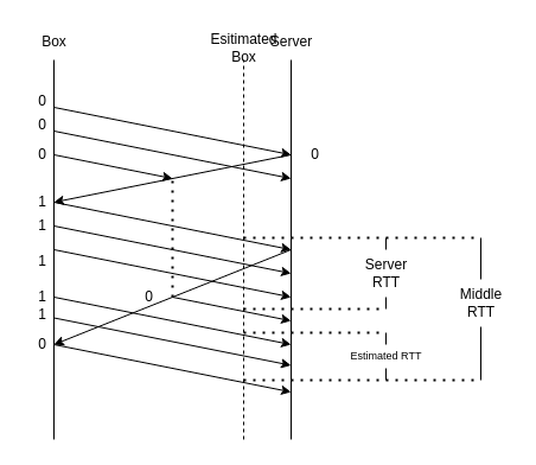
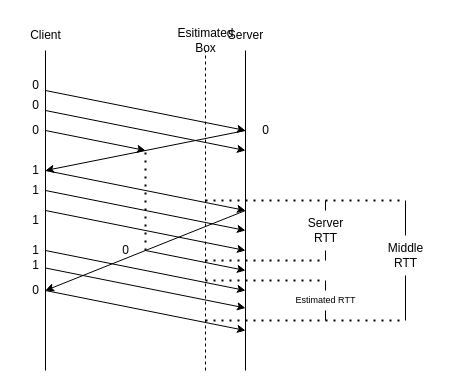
  <mxCell id="0" />
  <mxCell id="1" parent="0" />
  <mxCell id="2" value="" style="endArrow=none;html=1;rounded=0;" edge="1" parent="1"><mxGeometry width="50" height="50" relative="1" as="geometry"><mxPoint x="45" y="370" as="sourcePoint" /><mxPoint x="45" y="50" as="targetPoint" /></mxGeometry></mxCell>
  <mxCell id="3" value="" style="endArrow=none;html=1;rounded=0;" edge="1" parent="1"><mxGeometry width="50" height="50" relative="1" as="geometry"><mxPoint x="245" y="370" as="sourcePoint" /><mxPoint x="245" y="50" as="targetPoint" /></mxGeometry></mxCell>
  <mxCell id="4" value="" style="endArrow=classic;html=1;rounded=0;" edge="1" parent="1"><mxGeometry width="50" height="50" relative="1" as="geometry"><mxPoint x="45" y="90" as="sourcePoint" /><mxPoint x="245" y="130" as="targetPoint" /></mxGeometry></mxCell>
  <mxCell id="5" value="" style="endArrow=classic;html=1;rounded=0;" edge="1" parent="1"><mxGeometry width="50" height="50" relative="1" as="geometry"><mxPoint x="45" y="130" as="sourcePoint" /><mxPoint x="145" y="150" as="targetPoint" /></mxGeometry></mxCell>
  <mxCell id="6" value="" style="endArrow=classic;html=1;rounded=0;" edge="1" parent="1"><mxGeometry width="50" height="50" relative="1" as="geometry"><mxPoint x="45" y="110" as="sourcePoint" /><mxPoint x="245" y="150" as="targetPoint" /></mxGeometry></mxCell>
  <mxCell id="7" value="" style="endArrow=none;dashed=1;html=1;dashPattern=1 3;strokeWidth=2;rounded=0;" edge="1" parent="1"><mxGeometry width="50" height="50" relative="1" as="geometry"><mxPoint x="145" y="250" as="sourcePoint" /><mxPoint x="145" y="150" as="targetPoint" /></mxGeometry></mxCell>
  <mxCell id="8" value="" style="endArrow=classic;html=1;rounded=0;" edge="1" parent="1"><mxGeometry width="50" height="50" relative="1" as="geometry"><mxPoint x="145" y="250" as="sourcePoint" /><mxPoint x="245" y="270" as="targetPoint" /></mxGeometry></mxCell>
- <mxCell id="9" value="Box" style="text;html=1;align=center;verticalAlign=middle;resizable=0;points=[];autosize=1;strokeColor=none;fillColor=none;" vertex="1" parent="1"><mxGeometry x="20" y="20" width="50" height="30" as="geometry" /></mxCell>
+ <mxCell id="9" value="Client" style="text;html=1;align=center;verticalAlign=middle;resizable=0;points=[];autosize=1;strokeColor=none;fillColor=none;" vertex="1" parent="1"><mxGeometry x="20" y="20" width="50" height="30" as="geometry" /></mxCell>
  <mxCell id="10" value="Server" style="text;html=1;align=center;verticalAlign=middle;resizable=0;points=[];autosize=1;strokeColor=none;fillColor=none;" vertex="1" parent="1"><mxGeometry x="215" y="20" width="60" height="30" as="geometry" /></mxCell>
  <mxCell id="11" value="0" style="text;html=1;align=center;verticalAlign=middle;resizable=0;points=[];autosize=1;strokeColor=none;fillColor=none;" vertex="1" parent="1"><mxGeometry x="20" y="70" width="30" height="30" as="geometry" /></mxCell>
  <mxCell id="12" value="0" style="text;html=1;align=center;verticalAlign=middle;resizable=0;points=[];autosize=1;strokeColor=none;fillColor=none;" vertex="1" parent="1"><mxGeometry x="20" y="90" width="30" height="30" as="geometry" /></mxCell>
  <mxCell id="13" value="0" style="text;html=1;align=center;verticalAlign=middle;resizable=0;points=[];autosize=1;strokeColor=none;fillColor=none;" vertex="1" parent="1"><mxGeometry x="20" y="115" width="30" height="30" as="geometry" /></mxCell>
  <mxCell id="14" value="" style="endArrow=classic;html=1;rounded=0;" edge="1" parent="1"><mxGeometry width="50" height="50" relative="1" as="geometry"><mxPoint x="245" y="130" as="sourcePoint" /><mxPoint x="45" y="170" as="targetPoint" /></mxGeometry></mxCell>
  <mxCell id="15" value="0" style="text;html=1;align=center;verticalAlign=middle;resizable=0;points=[];autosize=1;strokeColor=none;fillColor=none;" vertex="1" parent="1"><mxGeometry x="250" y="115" width="30" height="30" as="geometry" /></mxCell>
  <mxCell id="16" value="" style="endArrow=classic;html=1;rounded=0;" edge="1" parent="1"><mxGeometry width="50" height="50" relative="1" as="geometry"><mxPoint x="45" y="170" as="sourcePoint" /><mxPoint x="245" y="210" as="targetPoint" /></mxGeometry></mxCell>
  <mxCell id="17" value="" style="endArrow=classic;html=1;rounded=0;" edge="1" parent="1"><mxGeometry width="50" height="50" relative="1" as="geometry"><mxPoint x="45" y="190" as="sourcePoint" /><mxPoint x="245" y="230" as="targetPoint" /></mxGeometry></mxCell>
  <mxCell id="18" value="" style="endArrow=classic;html=1;rounded=0;" edge="1" parent="1"><mxGeometry width="50" height="50" relative="1" as="geometry"><mxPoint x="45" y="210" as="sourcePoint" /><mxPoint x="245" y="250" as="targetPoint" /></mxGeometry></mxCell>
  <mxCell id="19" value="0" style="text;html=1;align=center;verticalAlign=middle;resizable=0;points=[];autosize=1;strokeColor=none;fillColor=none;" vertex="1" parent="1"><mxGeometry x="110" y="235" width="30" height="30" as="geometry" /></mxCell>
  <mxCell id="20" value="1" style="text;html=1;align=center;verticalAlign=middle;resizable=0;points=[];autosize=1;strokeColor=none;fillColor=none;" vertex="1" parent="1"><mxGeometry x="20" y="155" width="30" height="30" as="geometry" /></mxCell>
  <mxCell id="21" value="1" style="text;html=1;align=center;verticalAlign=middle;resizable=0;points=[];autosize=1;strokeColor=none;fillColor=none;" vertex="1" parent="1"><mxGeometry x="20" y="175" width="30" height="30" as="geometry" /></mxCell>
  <mxCell id="22" value="1" style="text;html=1;align=center;verticalAlign=middle;resizable=0;points=[];autosize=1;strokeColor=none;fillColor=none;" vertex="1" parent="1"><mxGeometry x="20" y="205" width="30" height="30" as="geometry" /></mxCell>
  <mxCell id="23" value="" style="endArrow=none;dashed=1;html=1;rounded=0;" edge="1" parent="1"><mxGeometry width="50" height="50" relative="1" as="geometry"><mxPoint x="205" y="370" as="sourcePoint" /><mxPoint x="205" y="50" as="targetPoint" /></mxGeometry></mxCell>
  <mxCell id="24" value="" style="endArrow=classic;html=1;rounded=0;" edge="1" parent="1"><mxGeometry width="50" height="50" relative="1" as="geometry"><mxPoint x="45" y="290" as="sourcePoint" /><mxPoint x="245" y="330" as="targetPoint" /></mxGeometry></mxCell>
  <mxCell id="25" value="1" style="text;html=1;align=center;verticalAlign=middle;resizable=0;points=[];autosize=1;strokeColor=none;fillColor=none;" vertex="1" parent="1"><mxGeometry x="20" y="250" width="30" height="30" as="geometry" /></mxCell>
  <mxCell id="26" value="Esitimated&lt;br&gt;Box" style="text;html=1;align=center;verticalAlign=middle;resizable=0;points=[];autosize=1;strokeColor=none;fillColor=none;" vertex="1" parent="1"><mxGeometry x="175" y="20" width="60" height="40" as="geometry" /></mxCell>
  <mxCell id="27" value="" style="endArrow=none;dashed=1;html=1;dashPattern=1 3;strokeWidth=2;rounded=0;" edge="1" parent="1"><mxGeometry width="50" height="50" relative="1" as="geometry"><mxPoint x="205" y="200" as="sourcePoint" /><mxPoint x="405" y="200" as="targetPoint" /></mxGeometry></mxCell>
  <mxCell id="28" value="" style="endArrow=none;dashed=1;html=1;dashPattern=1 3;strokeWidth=2;rounded=0;" edge="1" parent="1"><mxGeometry width="50" height="50" relative="1" as="geometry"><mxPoint x="205" y="260" as="sourcePoint" /><mxPoint x="325" y="260" as="targetPoint" /></mxGeometry></mxCell>
  <mxCell id="29" value="" style="endArrow=none;dashed=1;html=1;dashPattern=1 3;strokeWidth=2;rounded=0;" edge="1" parent="1"><mxGeometry width="50" height="50" relative="1" as="geometry"><mxPoint x="205" y="320" as="sourcePoint" /><mxPoint x="405" y="320" as="targetPoint" /></mxGeometry></mxCell>
  <mxCell id="30" value="" style="endArrow=none;html=1;rounded=0;startArrow=none;" edge="1" parent="1" source="31"><mxGeometry width="50" height="50" relative="1" as="geometry"><mxPoint x="325" y="260" as="sourcePoint" /><mxPoint x="325" y="200" as="targetPoint" /></mxGeometry></mxCell>
  <mxCell id="31" value="Server&lt;br&gt;RTT" style="text;html=1;align=center;verticalAlign=middle;resizable=0;points=[];autosize=1;strokeColor=none;fillColor=none;" vertex="1" parent="1"><mxGeometry x="285" y="210" width="80" height="40" as="geometry" /></mxCell>
  <mxCell id="32" value="" style="endArrow=none;html=1;rounded=0;" edge="1" parent="1" target="31"><mxGeometry width="50" height="50" relative="1" as="geometry"><mxPoint x="325" y="260" as="sourcePoint" /><mxPoint x="325" y="200" as="targetPoint" /></mxGeometry></mxCell>
  <mxCell id="33" value="" style="endArrow=none;html=1;rounded=0;startArrow=none;" edge="1" parent="1" source="34"><mxGeometry width="50" height="50" relative="1" as="geometry"><mxPoint x="405" y="320" as="sourcePoint" /><mxPoint x="405" y="200" as="targetPoint" /></mxGeometry></mxCell>
  <mxCell id="34" value="Middle&lt;br&gt;RTT" style="text;html=1;align=center;verticalAlign=middle;resizable=0;points=[];autosize=1;strokeColor=none;fillColor=none;" vertex="1" parent="1"><mxGeometry x="380" y="235" width="50" height="40" as="geometry" /></mxCell>
  <mxCell id="35" value="" style="endArrow=none;html=1;rounded=0;" edge="1" parent="1" target="34"><mxGeometry width="50" height="50" relative="1" as="geometry"><mxPoint x="405" y="320" as="sourcePoint" /><mxPoint x="405" y="200" as="targetPoint" /></mxGeometry></mxCell>
  <mxCell id="36" value="" style="endArrow=classic;html=1;rounded=0;" edge="1" parent="1"><mxGeometry width="50" height="50" relative="1" as="geometry"><mxPoint x="45" y="267.5" as="sourcePoint" /><mxPoint x="245" y="307.5" as="targetPoint" /></mxGeometry></mxCell>
  <mxCell id="37" value="1" style="text;html=1;align=center;verticalAlign=middle;resizable=0;points=[];autosize=1;strokeColor=none;fillColor=none;" vertex="1" parent="1"><mxGeometry x="20" y="235" width="30" height="30" as="geometry" /></mxCell>
  <mxCell id="38" value="" style="endArrow=classic;html=1;rounded=0;" edge="1" parent="1"><mxGeometry width="50" height="50" relative="1" as="geometry"><mxPoint x="45" y="250" as="sourcePoint" /><mxPoint x="245" y="290" as="targetPoint" /></mxGeometry></mxCell>
  <mxCell id="39" value="" style="endArrow=classic;html=1;rounded=0;" edge="1" parent="1"><mxGeometry width="50" height="50" relative="1" as="geometry"><mxPoint x="245" y="210" as="sourcePoint" /><mxPoint x="45" y="290" as="targetPoint" /></mxGeometry></mxCell>
  <mxCell id="40" value="0" style="text;html=1;align=center;verticalAlign=middle;resizable=0;points=[];autosize=1;strokeColor=none;fillColor=none;" vertex="1" parent="1"><mxGeometry x="20" y="275" width="30" height="30" as="geometry" /></mxCell>
  <mxCell id="41" value="" style="endArrow=none;dashed=1;html=1;dashPattern=1 3;strokeWidth=2;rounded=0;" edge="1" parent="1"><mxGeometry width="50" height="50" relative="1" as="geometry"><mxPoint x="205" y="280" as="sourcePoint" /><mxPoint x="325" y="280" as="targetPoint" /></mxGeometry></mxCell>
  <mxCell id="42" value="" style="endArrow=none;html=1;rounded=0;fontSize=9;startArrow=none;" edge="1" parent="1" source="43"><mxGeometry width="50" height="50" relative="1" as="geometry"><mxPoint x="325" y="320" as="sourcePoint" /><mxPoint x="325" y="280" as="targetPoint" /></mxGeometry></mxCell>
  <mxCell id="43" value="Estimated RTT" style="text;html=1;align=center;verticalAlign=middle;resizable=0;points=[];autosize=1;strokeColor=none;fillColor=none;fontSize=9;" vertex="1" parent="1"><mxGeometry x="285" y="290" width="80" height="20" as="geometry" /></mxCell>
  <mxCell id="44" value="" style="endArrow=none;html=1;rounded=0;fontSize=9;" edge="1" parent="1" target="43"><mxGeometry width="50" height="50" relative="1" as="geometry"><mxPoint x="325" y="320" as="sourcePoint" /><mxPoint x="325" y="280" as="targetPoint" /></mxGeometry></mxCell>
